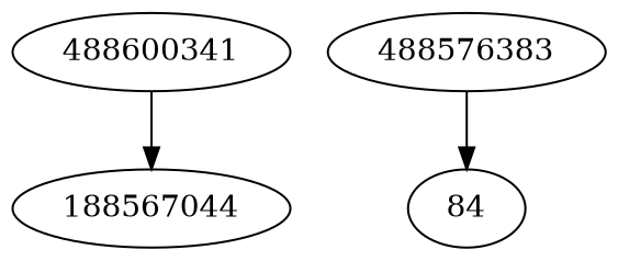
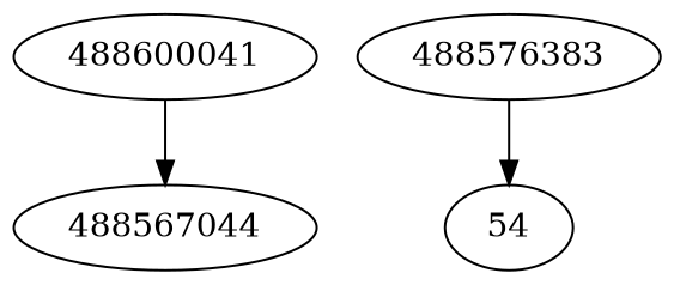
  strict digraph {
-   488600341
-   488567044 [label=188567044]
+   488600341 [label=488600041]
+   488567044
    488576383
-   54 [label=84]
+   54
    488600341 -> 488567044
    488576383 -> 54
  }
